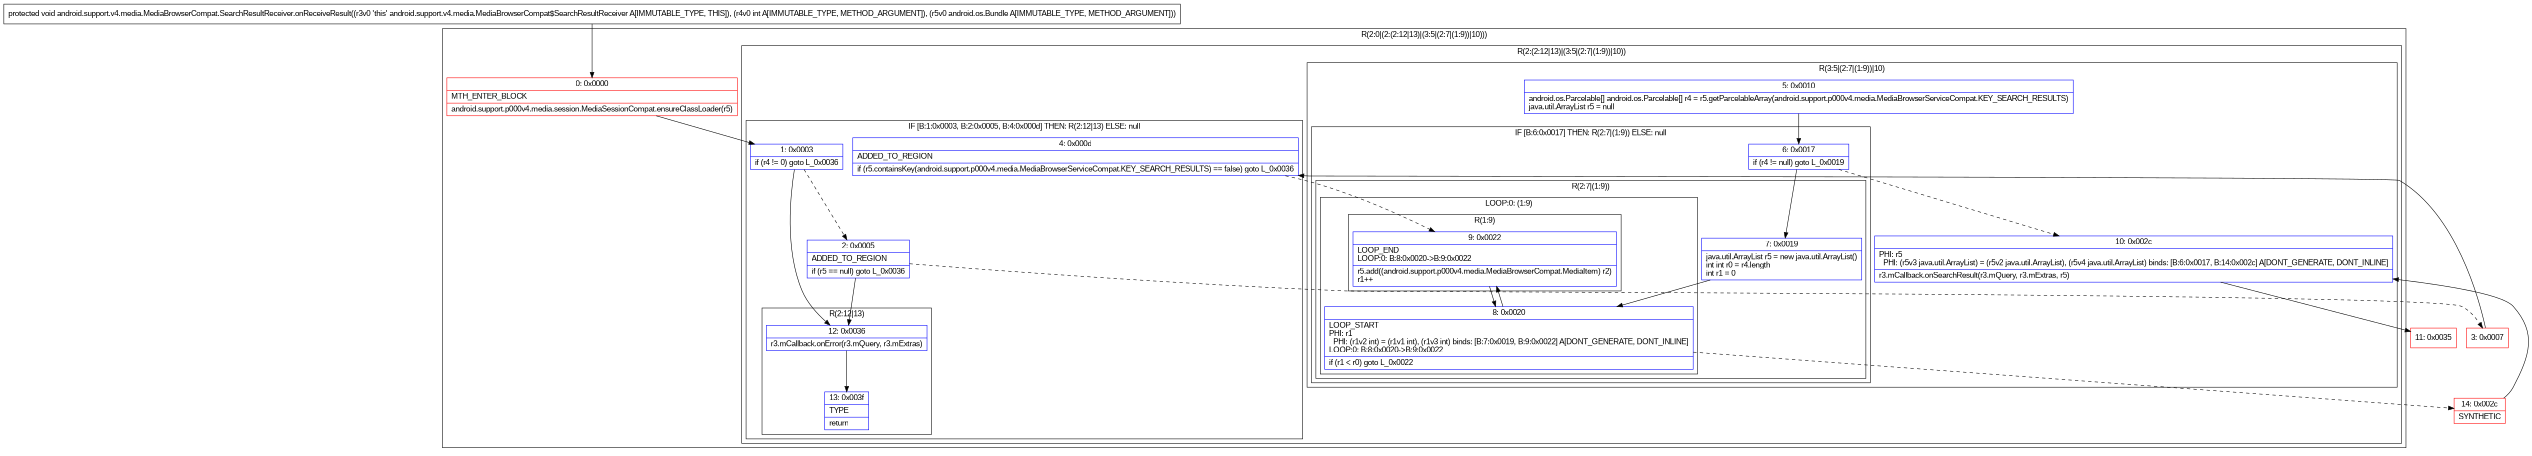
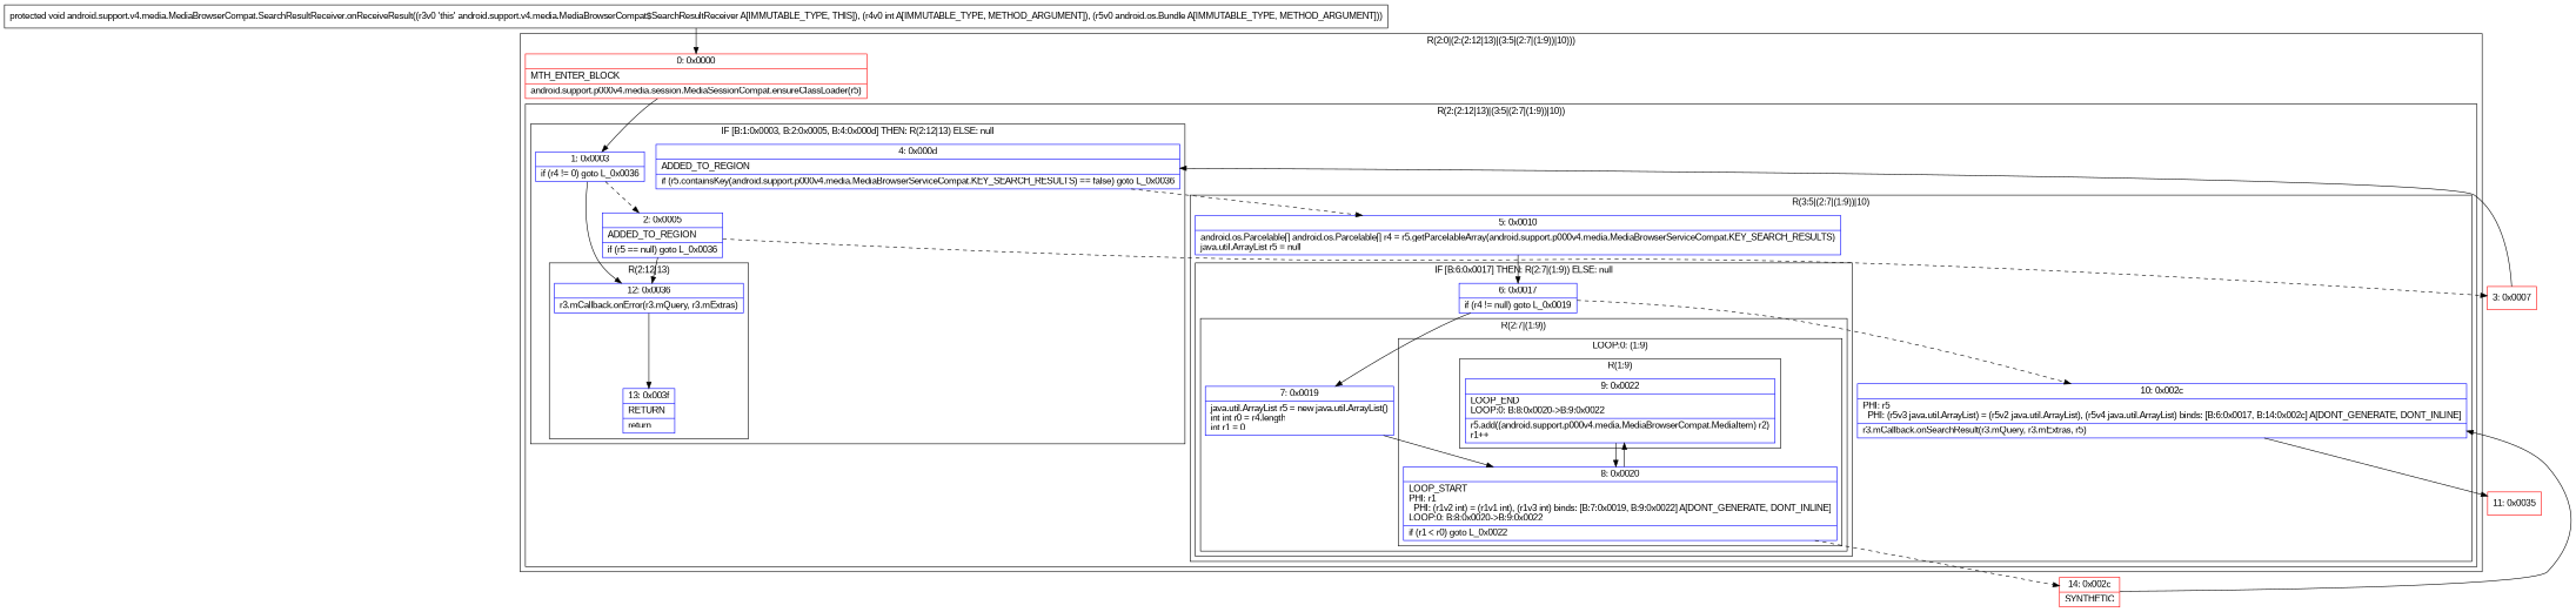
  digraph {
    fontname="Liberation Sans"
    node [color=blue fontname="Liberation Sans" shape=record]
    edge [fontname="Liberation Sans"]
    n1 [label="{12\:\ 0x0036|r3.mCallback.onError(r3.mQuery, r3.mExtras)\l}"]
-   n2 [label="{13\:\ 0x003f|TYPE\l|return\l}"]
+   n2 [label="{13\:\ 0x003f|RETURN\l|return\l}"]
    n3 [label="{1\:\ 0x0003|if (r4 != 0) goto L_0x0036\l}"]
    n4 [label="{2\:\ 0x0005|ADDED_TO_REGION\l|if (r5 == null) goto L_0x0036\l}"]
    n5 [label="{4\:\ 0x000d|ADDED_TO_REGION\l|if (r5.containsKey(android.support.p000v4.media.MediaBrowserServiceCompat.KEY_SEARCH_RESULTS) == false) goto L_0x0036\l}"]
    n6 [label="{9\:\ 0x0022|LOOP_END\lLOOP:0: B:8:0x0020\-\>B:9:0x0022\l|r5.add((android.support.p000v4.media.MediaBrowserCompat.MediaItem) r2)\lr1++\l}"]
    n7 [label="{8\:\ 0x0020|LOOP_START\lPHI: r1 \l  PHI: (r1v2 int) = (r1v1 int), (r1v3 int) binds: [B:7:0x0019, B:9:0x0022] A[DONT_GENERATE, DONT_INLINE]\lLOOP:0: B:8:0x0020\-\>B:9:0x0022\l|if (r1 \< r0) goto L_0x0022\l}"]
    n8 [label="{7\:\ 0x0019|java.util.ArrayList r5 = new java.util.ArrayList()\lint int r0 = r4.length\lint r1 = 0\l}"]
    n9 [label="{6\:\ 0x0017|if (r4 != null) goto L_0x0019\l}"]
    n10 [label="{5\:\ 0x0010|android.os.Parcelable[] android.os.Parcelable[] r4 = r5.getParcelableArray(android.support.p000v4.media.MediaBrowserServiceCompat.KEY_SEARCH_RESULTS)\ljava.util.ArrayList r5 = null\l}"]
    n11 [label="{10\:\ 0x002c|PHI: r5 \l  PHI: (r5v3 java.util.ArrayList) = (r5v2 java.util.ArrayList), (r5v4 java.util.ArrayList) binds: [B:6:0x0017, B:14:0x002c] A[DONT_GENERATE, DONT_INLINE]\l|r3.mCallback.onSearchResult(r3.mQuery, r3.mExtras, r5)\l}"]
    n12 [color=red label="{0\:\ 0x0000|MTH_ENTER_BLOCK\l|android.support.p000v4.media.session.MediaSessionCompat.ensureClassLoader(r5)\l}"]
    n13 [color=red label="{3\:\ 0x0007}"]
    n14 [color=red label="{14\:\ 0x002c|SYNTHETIC\l}"]
    n15 [color=red label="{11\:\ 0x0035}"]
    n16 [label="{protected void android.support.v4.media.MediaBrowserCompat.SearchResultReceiver.onReceiveResult((r3v0 'this' android.support.v4.media.MediaBrowserCompat$SearchResultReceiver A[IMMUTABLE_TYPE, THIS]), (r4v0 int A[IMMUTABLE_TYPE, METHOD_ARGUMENT]), (r5v0 android.os.Bundle A[IMMUTABLE_TYPE, METHOD_ARGUMENT])) }" color=""]
    subgraph cluster_1 {
      label="R(2:0|(2:(2:12|13)|(3:5|(2:7|(1:9))|10)))"
      n12
      subgraph cluster_2 {
        label="R(2:(2:12|13)|(3:5|(2:7|(1:9))|10))"
        subgraph cluster_3 {
          label="IF [B:1:0x0003, B:2:0x0005, B:4:0x000d] THEN: R(2:12|13) ELSE: null"
          n3
          n4
          n5
          subgraph cluster_4 {
            label="R(2:12|13)"
            n1
            n2
          }
        }
        subgraph cluster_5 {
          label="R(3:5|(2:7|(1:9))|10)"
          n10
          n11
          subgraph cluster_6 {
            label="IF [B:6:0x0017] THEN: R(2:7|(1:9)) ELSE: null"
            n9
            subgraph cluster_7 {
              label="R(2:7|(1:9))"
              n8
              subgraph cluster_8 {
                label="LOOP:0: (1:9)"
                n7
                subgraph cluster_9 {
                  label="R(1:9)"
                  n6
                }
              }
            }
          }
        }
      }
    }
    n1 -> n2
    n3 -> n1
    n3 -> n4 [style=dashed]
    n4 -> n1
    n4 -> n13 [style=dashed]
-   n5 -> n6 [style=dashed]
+   n5 -> n10 [style=dashed]
    n6 -> n7
    n7 -> n6
    n7 -> n14 [style=dashed]
    n8 -> n7
    n9 -> n8
    n9 -> n11 [style=dashed]
    n10 -> n9
    n11 -> n15
    n12 -> n3
    n13 -> n5
    n14 -> n11
    n16 -> n12
  }
